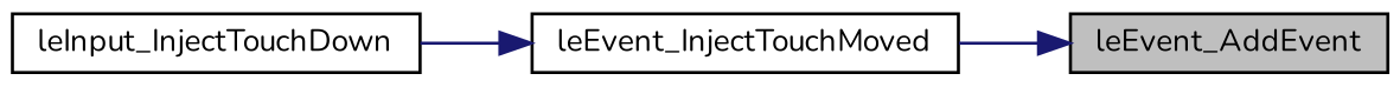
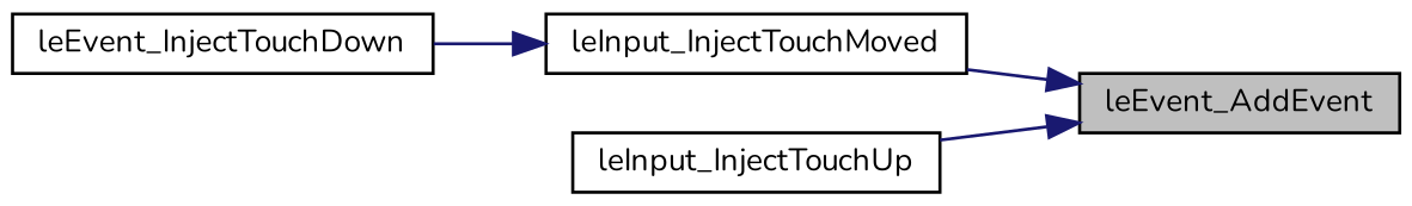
  digraph {
    fontname=Nunito
    rankdir=RL
    node [color=black fillcolor=white fontname=Nunito fontsize=10 shape=record style=filled]
    edge [color=midnightblue dir=back fontname=Nunito fontsize=10 labelfontname=Helvetica labelfontsize=10 style=solid]
    n1 [fillcolor=grey75 fontcolor=black height=0.2 label=leEvent_AddEvent width=0.4]
-   n2 [height=0.2 label=leEvent_InjectTouchMoved width=0.4]
-   n4 [height=0.2 label=leInput_InjectTouchDown width=0.4]
+   n2 [height=0.2 label=leInput_InjectTouchMoved width=0.4]
+   n3 [height=0.2 label=leInput_InjectTouchUp width=0.4]
+   n4 [height=0.2 label=leEvent_InjectTouchDown width=0.4]
    n1 -> n2
+   n1 -> n3
    n2 -> n4
  }
